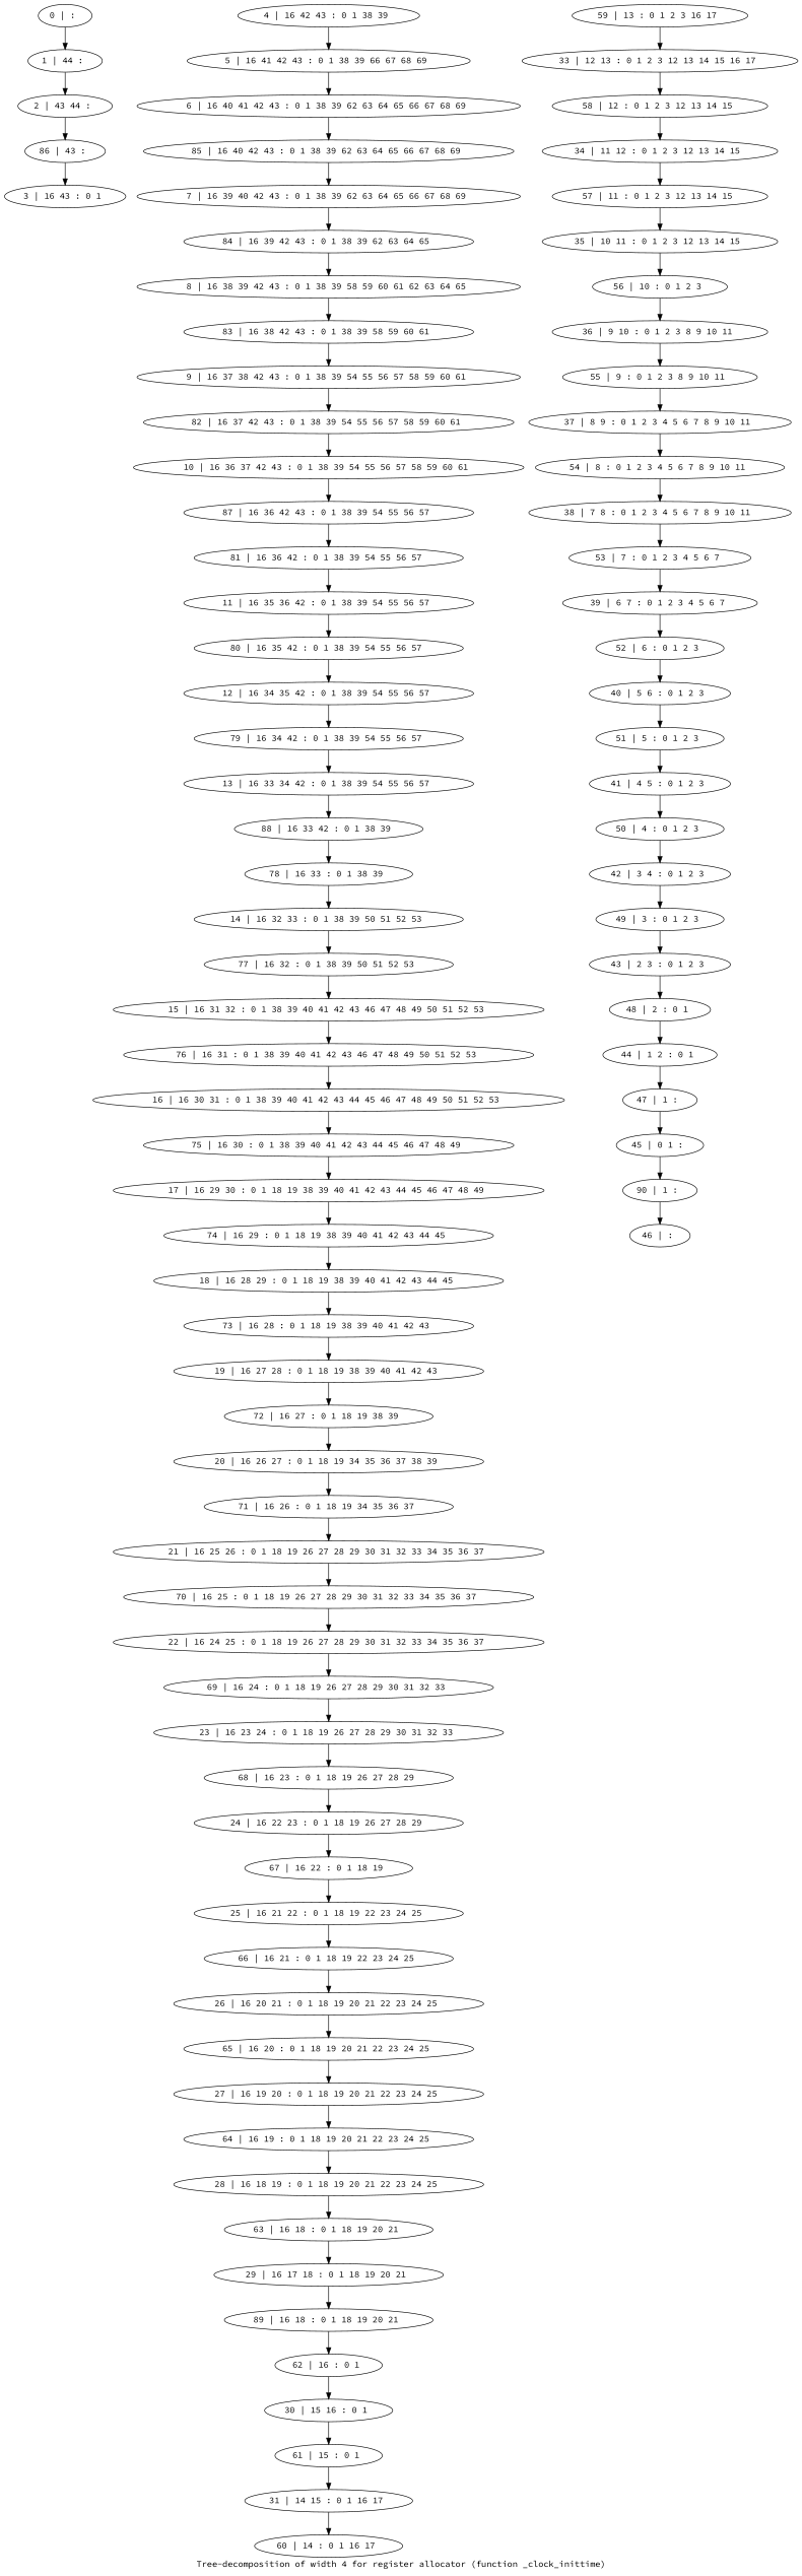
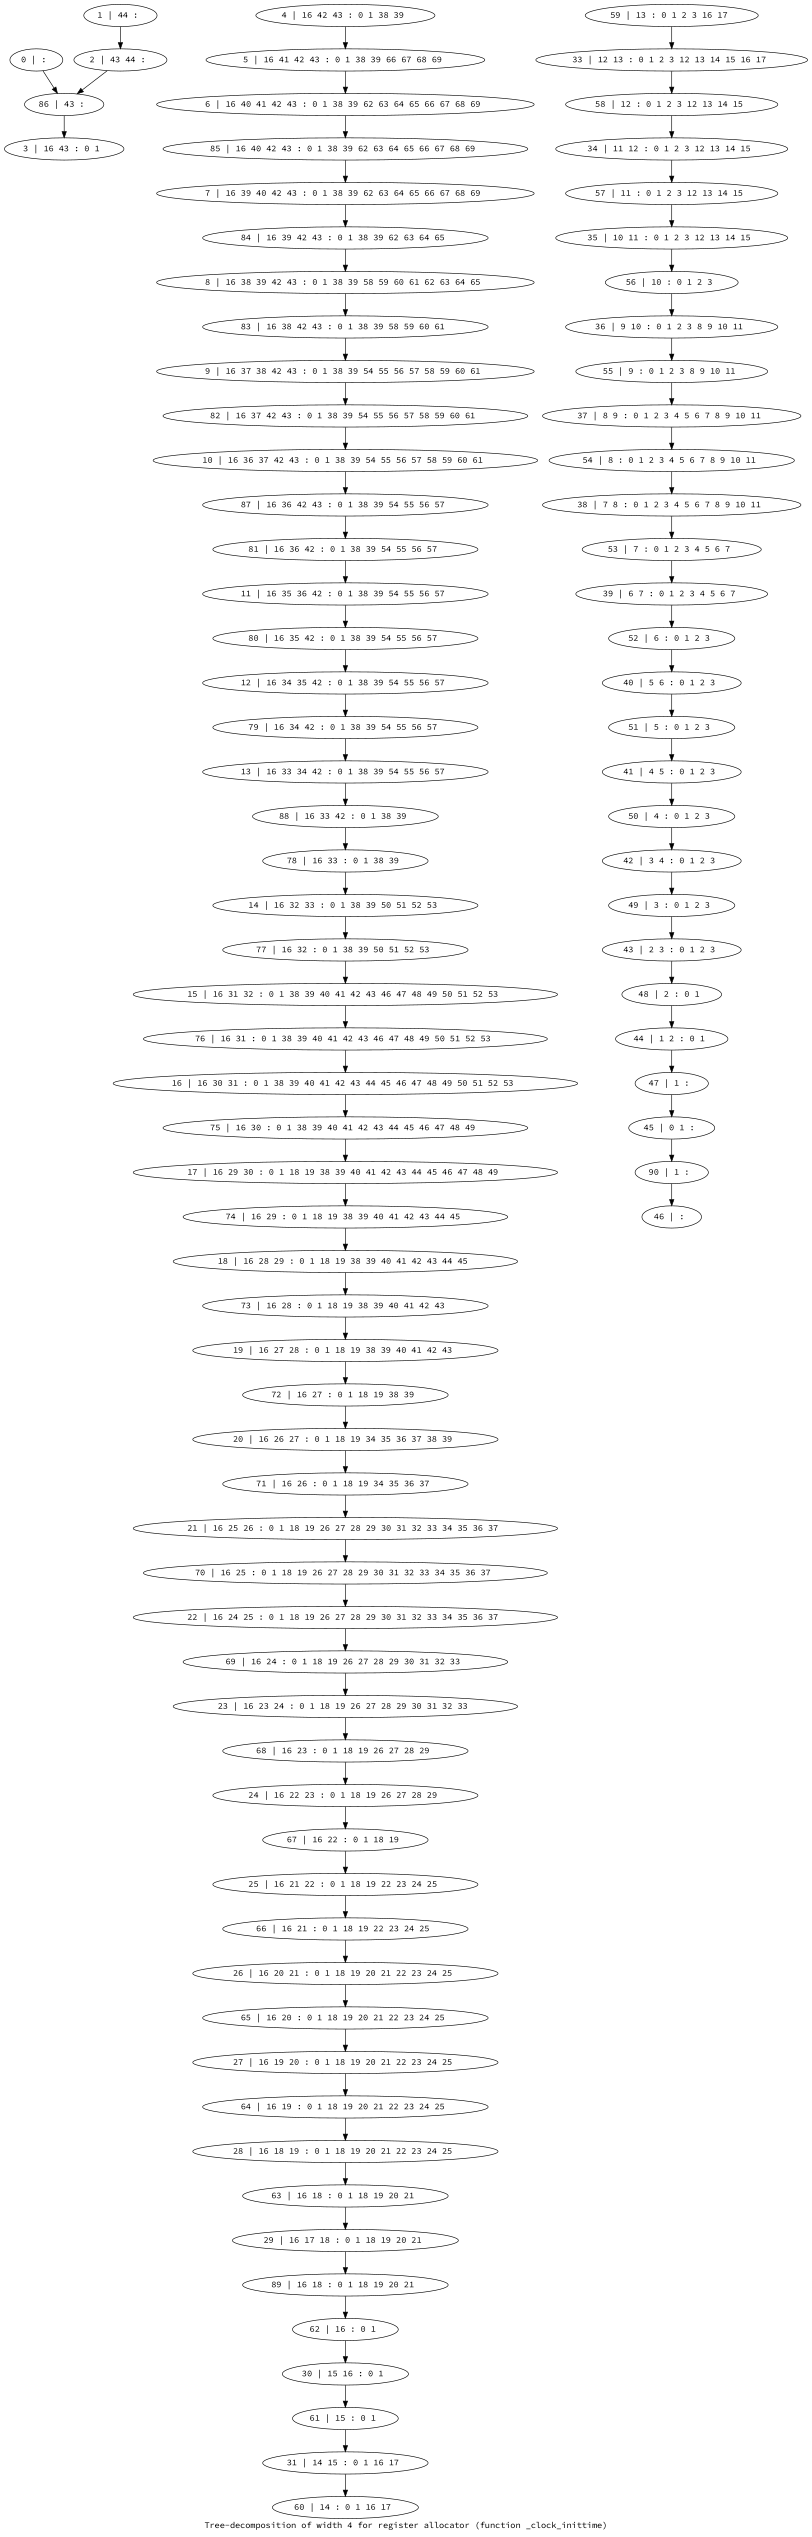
  digraph {
    fontname="Source Code Pro"
    label="Tree-decomposition of width 4 for register allocator (function _clock_inittime)"
    node [fontname="Source Code Pro"]
    edge [fontname="Source Code Pro"]
    n1 [label="0 | : "]
    n2 [label="1 | 44 : "]
    n3 [label="2 | 43 44 : "]
    n4 [label="86 | 43 : "]
    n5 [label="3 | 16 43 : 0 1 "]
    n6 [label="4 | 16 42 43 : 0 1 38 39 "]
    n7 [label="5 | 16 41 42 43 : 0 1 38 39 66 67 68 69 "]
    n8 [label="6 | 16 40 41 42 43 : 0 1 38 39 62 63 64 65 66 67 68 69 "]
    n9 [label="85 | 16 40 42 43 : 0 1 38 39 62 63 64 65 66 67 68 69 "]
    n10 [label="7 | 16 39 40 42 43 : 0 1 38 39 62 63 64 65 66 67 68 69 "]
    n11 [label="84 | 16 39 42 43 : 0 1 38 39 62 63 64 65 "]
    n12 [label="8 | 16 38 39 42 43 : 0 1 38 39 58 59 60 61 62 63 64 65 "]
    n13 [label="83 | 16 38 42 43 : 0 1 38 39 58 59 60 61 "]
    n14 [label="9 | 16 37 38 42 43 : 0 1 38 39 54 55 56 57 58 59 60 61 "]
    n15 [label="82 | 16 37 42 43 : 0 1 38 39 54 55 56 57 58 59 60 61 "]
    n16 [label="10 | 16 36 37 42 43 : 0 1 38 39 54 55 56 57 58 59 60 61 "]
    n17 [label="87 | 16 36 42 43 : 0 1 38 39 54 55 56 57 "]
    n18 [label="81 | 16 36 42 : 0 1 38 39 54 55 56 57 "]
    n19 [label="11 | 16 35 36 42 : 0 1 38 39 54 55 56 57 "]
    n20 [label="80 | 16 35 42 : 0 1 38 39 54 55 56 57 "]
    n21 [label="12 | 16 34 35 42 : 0 1 38 39 54 55 56 57 "]
    n22 [label="79 | 16 34 42 : 0 1 38 39 54 55 56 57 "]
    n23 [label="13 | 16 33 34 42 : 0 1 38 39 54 55 56 57 "]
    n24 [label="88 | 16 33 42 : 0 1 38 39 "]
    n25 [label="78 | 16 33 : 0 1 38 39 "]
    n26 [label="14 | 16 32 33 : 0 1 38 39 50 51 52 53 "]
    n27 [label="77 | 16 32 : 0 1 38 39 50 51 52 53 "]
    n28 [label="15 | 16 31 32 : 0 1 38 39 40 41 42 43 46 47 48 49 50 51 52 53 "]
    n29 [label="76 | 16 31 : 0 1 38 39 40 41 42 43 46 47 48 49 50 51 52 53 "]
    n30 [label="16 | 16 30 31 : 0 1 38 39 40 41 42 43 44 45 46 47 48 49 50 51 52 53 "]
    n31 [label="75 | 16 30 : 0 1 38 39 40 41 42 43 44 45 46 47 48 49 "]
    n32 [label="17 | 16 29 30 : 0 1 18 19 38 39 40 41 42 43 44 45 46 47 48 49 "]
    n33 [label="74 | 16 29 : 0 1 18 19 38 39 40 41 42 43 44 45 "]
    n34 [label="18 | 16 28 29 : 0 1 18 19 38 39 40 41 42 43 44 45 "]
    n35 [label="73 | 16 28 : 0 1 18 19 38 39 40 41 42 43 "]
    n36 [label="19 | 16 27 28 : 0 1 18 19 38 39 40 41 42 43 "]
    n37 [label="72 | 16 27 : 0 1 18 19 38 39 "]
    n38 [label="20 | 16 26 27 : 0 1 18 19 34 35 36 37 38 39 "]
    n39 [label="71 | 16 26 : 0 1 18 19 34 35 36 37 "]
    n40 [label="21 | 16 25 26 : 0 1 18 19 26 27 28 29 30 31 32 33 34 35 36 37 "]
    n41 [label="70 | 16 25 : 0 1 18 19 26 27 28 29 30 31 32 33 34 35 36 37 "]
    n42 [label="22 | 16 24 25 : 0 1 18 19 26 27 28 29 30 31 32 33 34 35 36 37 "]
    n43 [label="69 | 16 24 : 0 1 18 19 26 27 28 29 30 31 32 33 "]
    n44 [label="23 | 16 23 24 : 0 1 18 19 26 27 28 29 30 31 32 33 "]
    n45 [label="68 | 16 23 : 0 1 18 19 26 27 28 29 "]
    n46 [label="24 | 16 22 23 : 0 1 18 19 26 27 28 29 "]
    n47 [label="67 | 16 22 : 0 1 18 19 "]
    n48 [label="25 | 16 21 22 : 0 1 18 19 22 23 24 25 "]
    n49 [label="66 | 16 21 : 0 1 18 19 22 23 24 25 "]
    n50 [label="26 | 16 20 21 : 0 1 18 19 20 21 22 23 24 25 "]
    n51 [label="65 | 16 20 : 0 1 18 19 20 21 22 23 24 25 "]
    n52 [label="27 | 16 19 20 : 0 1 18 19 20 21 22 23 24 25 "]
    n53 [label="64 | 16 19 : 0 1 18 19 20 21 22 23 24 25 "]
    n54 [label="28 | 16 18 19 : 0 1 18 19 20 21 22 23 24 25 "]
    n55 [label="63 | 16 18 : 0 1 18 19 20 21 "]
    n56 [label="29 | 16 17 18 : 0 1 18 19 20 21 "]
    n57 [label="89 | 16 18 : 0 1 18 19 20 21 "]
    n58 [label="62 | 16 : 0 1 "]
    n59 [label="30 | 15 16 : 0 1 "]
    n60 [label="61 | 15 : 0 1 "]
    n61 [label="31 | 14 15 : 0 1 16 17 "]
    n62 [label="60 | 14 : 0 1 16 17 "]
    n63 [label="59 | 13 : 0 1 2 3 16 17 "]
    n64 [label="33 | 12 13 : 0 1 2 3 12 13 14 15 16 17 "]
    n65 [label="58 | 12 : 0 1 2 3 12 13 14 15 "]
    n66 [label="34 | 11 12 : 0 1 2 3 12 13 14 15 "]
    n67 [label="57 | 11 : 0 1 2 3 12 13 14 15 "]
    n68 [label="35 | 10 11 : 0 1 2 3 12 13 14 15 "]
    n69 [label="56 | 10 : 0 1 2 3 "]
    n70 [label="36 | 9 10 : 0 1 2 3 8 9 10 11 "]
    n71 [label="55 | 9 : 0 1 2 3 8 9 10 11 "]
    n72 [label="37 | 8 9 : 0 1 2 3 4 5 6 7 8 9 10 11 "]
    n73 [label="54 | 8 : 0 1 2 3 4 5 6 7 8 9 10 11 "]
    n74 [label="38 | 7 8 : 0 1 2 3 4 5 6 7 8 9 10 11 "]
    n75 [label="53 | 7 : 0 1 2 3 4 5 6 7 "]
    n76 [label="39 | 6 7 : 0 1 2 3 4 5 6 7 "]
    n77 [label="52 | 6 : 0 1 2 3 "]
    n78 [label="40 | 5 6 : 0 1 2 3 "]
    n79 [label="51 | 5 : 0 1 2 3 "]
    n80 [label="41 | 4 5 : 0 1 2 3 "]
    n81 [label="50 | 4 : 0 1 2 3 "]
    n82 [label="42 | 3 4 : 0 1 2 3 "]
    n83 [label="49 | 3 : 0 1 2 3 "]
    n84 [label="43 | 2 3 : 0 1 2 3 "]
    n85 [label="48 | 2 : 0 1 "]
    n86 [label="44 | 1 2 : 0 1 "]
    n87 [label="47 | 1 : "]
    n88 [label="45 | 0 1 : "]
    n89 [label="90 | 1 : "]
    n90 [label="46 | : "]
-   n1 -> n2
+   n1 -> n4
    n2 -> n3
    n3 -> n4
    n4 -> n5
    n6 -> n7
    n7 -> n8
    n8 -> n9
    n9 -> n10
    n10 -> n11
    n11 -> n12
    n12 -> n13
    n13 -> n14
    n14 -> n15
    n15 -> n16
    n16 -> n17
    n17 -> n18
    n18 -> n19
    n19 -> n20
    n20 -> n21
    n21 -> n22
    n22 -> n23
    n23 -> n24
    n24 -> n25
    n25 -> n26
    n26 -> n27
    n27 -> n28
    n28 -> n29
    n29 -> n30
    n30 -> n31
    n31 -> n32
    n32 -> n33
    n33 -> n34
    n34 -> n35
    n35 -> n36
    n36 -> n37
    n37 -> n38
    n38 -> n39
    n39 -> n40
    n40 -> n41
    n41 -> n42
    n42 -> n43
    n43 -> n44
    n44 -> n45
    n45 -> n46
    n46 -> n47
    n47 -> n48
    n48 -> n49
    n49 -> n50
    n50 -> n51
    n51 -> n52
    n52 -> n53
    n53 -> n54
    n54 -> n55
    n55 -> n56
    n56 -> n57
    n57 -> n58
    n58 -> n59
    n59 -> n60
    n60 -> n61
    n61 -> n62
    n63 -> n64
    n64 -> n65
    n65 -> n66
    n66 -> n67
    n67 -> n68
    n68 -> n69
    n69 -> n70
    n70 -> n71
    n71 -> n72
    n72 -> n73
    n73 -> n74
    n74 -> n75
    n75 -> n76
    n76 -> n77
    n77 -> n78
    n78 -> n79
    n79 -> n80
    n80 -> n81
    n81 -> n82
    n82 -> n83
    n83 -> n84
    n84 -> n85
    n85 -> n86
    n86 -> n87
    n87 -> n88
    n88 -> n89
    n89 -> n90
  }
